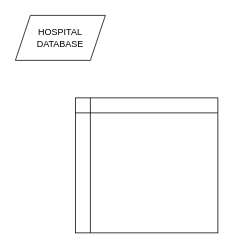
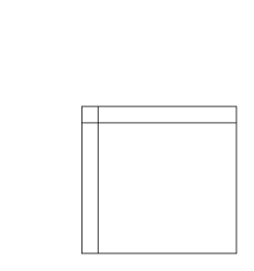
  <mxCell id="0" />
  <mxCell id="1" parent="0" />
- <mxCell id="2" value="HOSPITAL DATABASE" style="shape=parallelogram;perimeter=parallelogramPerimeter;whiteSpace=wrap;html=1;fixedSize=1;" vertex="1" parent="1"><mxGeometry x="20" y="20" width="120" height="60" as="geometry" /></mxCell>
  <mxCell id="3" value="" style="shape=internalStorage;whiteSpace=wrap;html=1;backgroundOutline=1;" vertex="1" parent="1"><mxGeometry x="100" y="130" width="190" height="180" as="geometry" /></mxCell>
